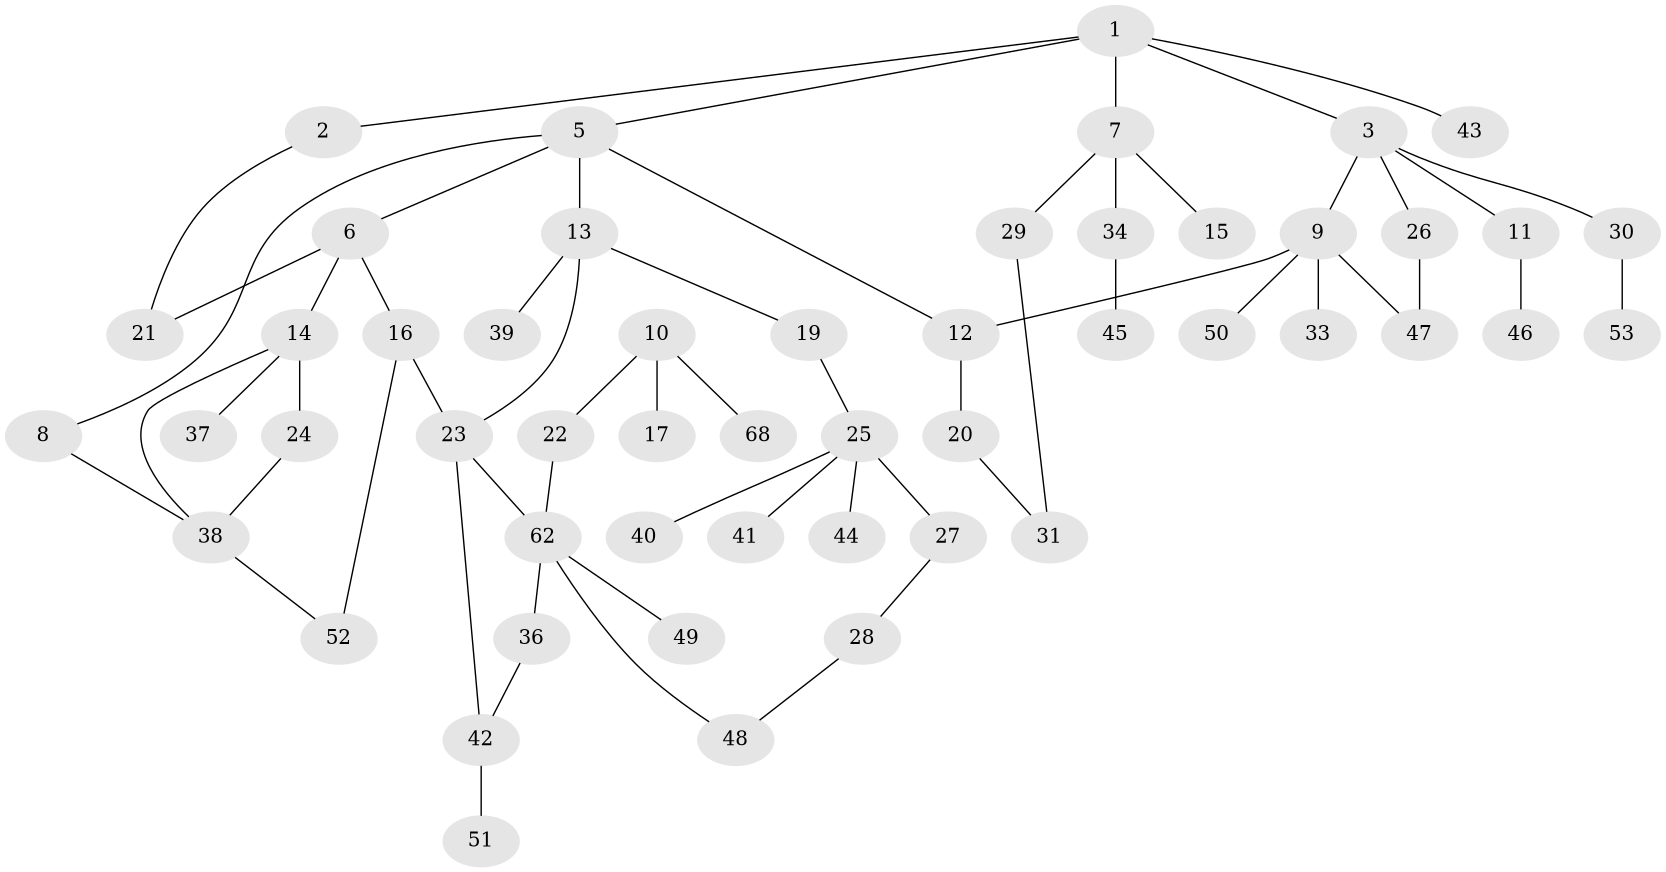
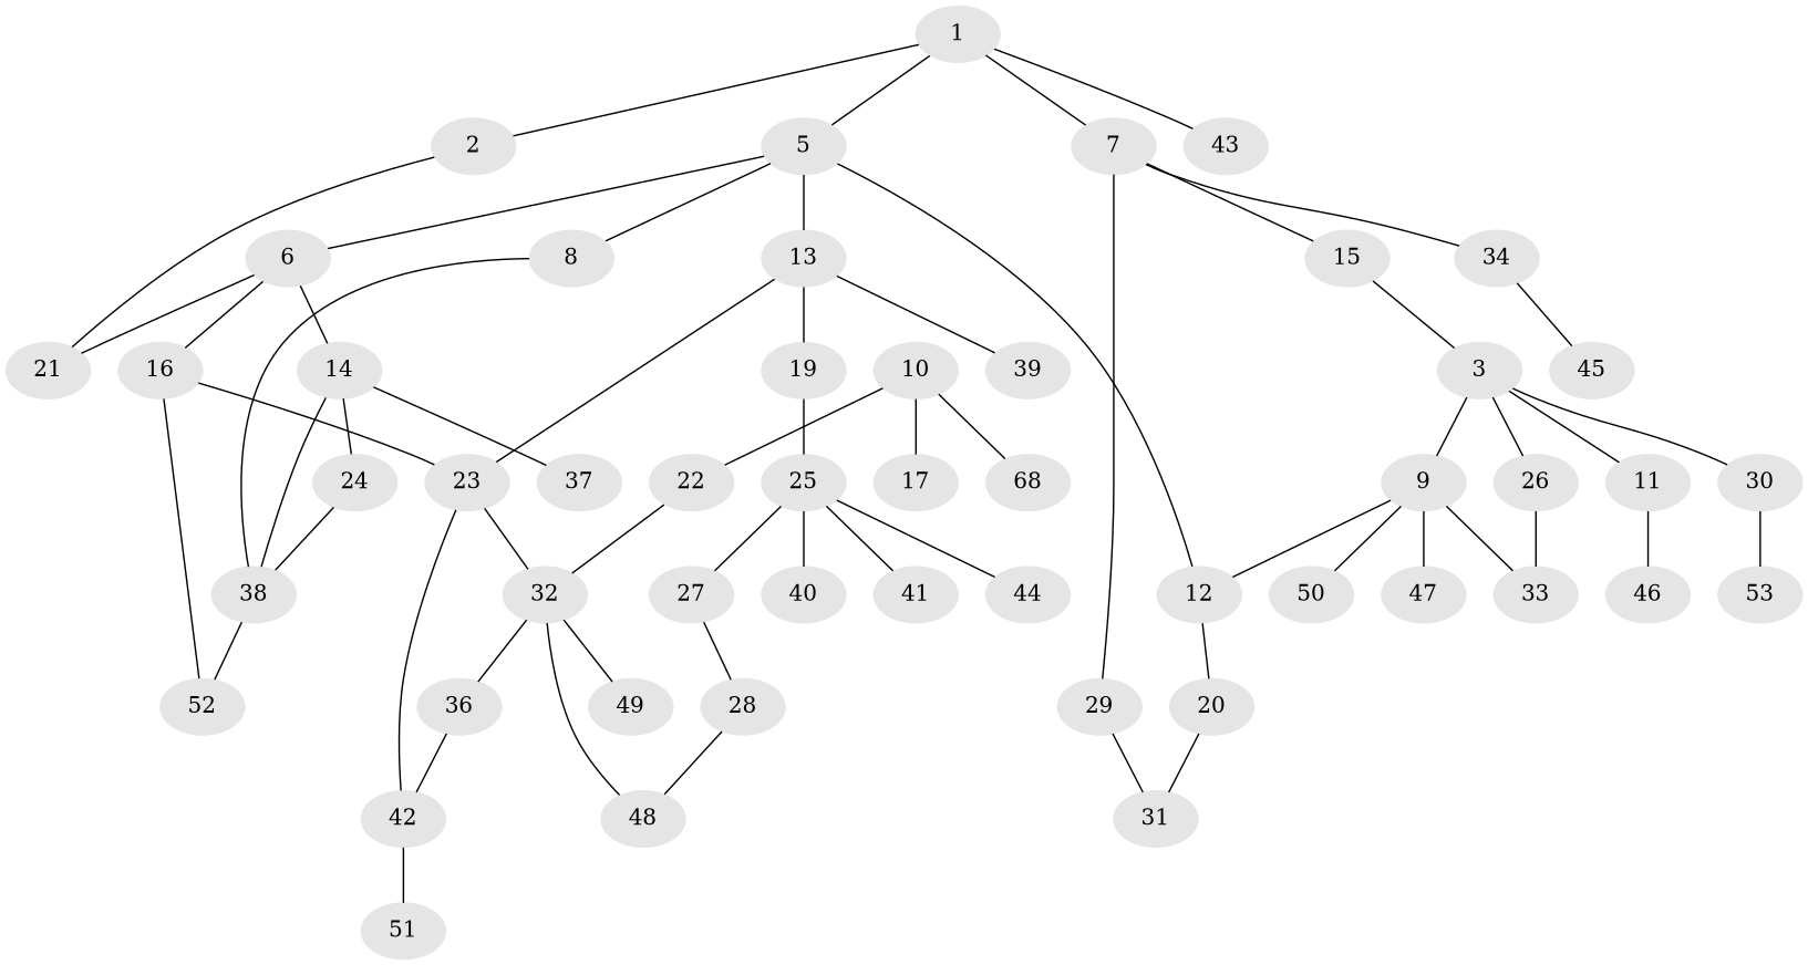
  graph {
    node [color=gray90 style=filled]
    1
    2
    3
    5
    7
    43
    21
    9
    11
    26
    30
    6
    8
    13
    12
    15
    29
    34
    50
    33
    47
    46
    53
    10
    17
    n26 [label=68]
    22
    36
    42
    14
    16
    38
    19
    23
    39
    24
    37
    52
    31
    45
    20
-   32 [label=62]
+   32
    25
    27
    40
    41
    44
    48
    49
    51
    28
    1 -- 2
-   1 -- 3
+   15 -- 3
    1 -- 5
    1 -- 7
    1 -- 43
    2 -- 21
    3 -- 9
    3 -- 11
    3 -- 26
    3 -- 30
    5 -- 6
    5 -- 8
    5 -- 13
    5 -- 12
    7 -- 15
    7 -- 29
    7 -- 34
    9 -- 12
    9 -- 50
    9 -- 33
    9 -- 47
    11 -- 46
-   26 -- 47
+   26 -- 33
    30 -- 53
    6 -- 21
    6 -- 14
    6 -- 16
    8 -- 38
    13 -- 19
    13 -- 23
    13 -- 39
    12 -- 20
    29 -- 31
    34 -- 45
    10 -- 17
    10 -- n26
    10 -- 22
    22 -- 32
    36 -- 42
    42 -- 51
    14 -- 38
    14 -- 24
    14 -- 37
    16 -- 23
    16 -- 52
    38 -- 52
    19 -- 25
    23 -- 42
    23 -- 32
    24 -- 38
    20 -- 31
    32 -- 36
    32 -- 48
    32 -- 49
    25 -- 27
    25 -- 40
    25 -- 41
    25 -- 44
    27 -- 28
    28 -- 48
  }
